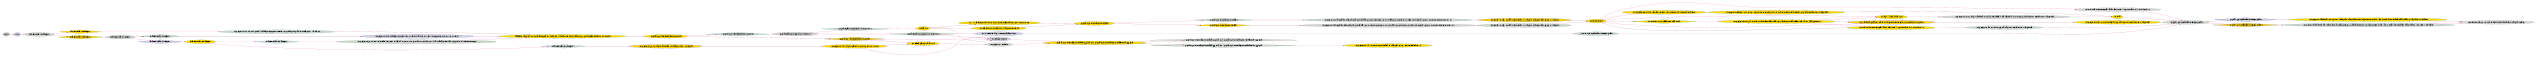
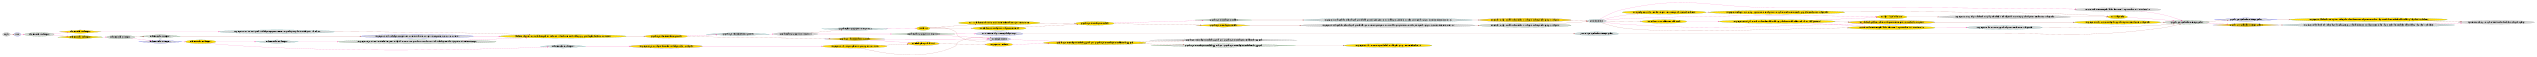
  digraph {
    fontname="DejaVu Sans"
    rankdir=LR
    node [color=darkgreen fillcolor=lightgrey fontname="DejaVu Sans" style=filled]
    edge [arrowhead=diamond color=brown fontname="DejaVu Sans"]
    n1 [color=gray40 label=START]
    n2 [color=blue label=input]
    n3 [label="CheckEquipped(\"shoes_t500\")"]
    n4 [color=gray40 fillcolor=gold label="CheckEquipped(\"shoes_t500\")" shape=diamond]
    n5 [fillcolor=gold label="!(CheckEquipped(\"shoes_t500\"))" shape=diamond]
    n6 [color=blue label="Visual Calculus: The white ceramic cuirass hugs your torso, shielding your vitals without adding much bulk to your form..."]
    n7 [color=teal fillcolor=gold label="Perception (Hearing): Your movements cause tiny little clicks, like dice rolling somewhere far away, as the plates reorient to your motions."]
    n8 [color=gray40 fillcolor=gold label="Variable[\"TASK.report_to_the_tribunal_done\"]"]
    n9 [fillcolor=gold label="Visual Calculus: Certainly, but you may want to hold on to the armour you have for long enough to properly analyse it, figure out its vulnerabilities."]
-   n10 [color=teal fillcolor=gold label="You: One?"]
+   n10 [color=teal fillcolor=gold label="You: Vulnerabilities?"]
    n11 [label="Variable[\"yard.hanged_technologic_advanced\"]"]
    n12 [color=teal fillcolor=gold label="Visual Calculus: Remember, this is a highly specialized kinetic re-distributor meant to stop bullets. Wear it, observe its properties. See if there's a *weakness* in the design."]
    n13 [color=gray40 label="Half Light: For the day you have to *fight* someone covered in the same material."]
    n14 [color=blue fillcolor=gold label="Variable[\"TASK.report_to_the_tribunal_done\"]" shape=diamond]
    n15 [color=teal label="!(Variable[\"TASK.report_to_the_tribunal_done\"])" shape=diamond]
    n16 [fillcolor=gold label="Variable[\"TASK.find_one_armour_piece\"]"]
    n17 [color=gray40 fillcolor=gold label="Variable[\"TASK.find_one_armour_piece\"]" shape=diamond]
    n18 [label="!(Variable[\"TASK.find_one_armour_piece\"])" shape=diamond]
    n19 [color=gray40 label="Visual Calculus: The hardened vitreous enamel, at once sleek and voluptuous, adds a glow to your cheeks and a spring to your step. Just imagine what a full suit of this stuff could do for you!"]
    n20 [color=teal label="Visual Calculus: The hardened vitreous enamel, at once sleek and light, adds a glow to your cheeks and a spring to your step. Just imagine what a full suit of this stuff could do for you!"]
    n21 [label="Composure: You really do feel more confident. Invulnerability does that. Even partial invulnerability."]
    n22 [color=blue fillcolor=gold label="Composure: You really do feel more confident. Invulnerability does that. Even partial invulnerability."]
    n23 [color=teal fillcolor=gold label="Visual Calculus: Two? Are you sure you're correct there? There was a helmet too. Three pieces more like. You were *ambitious*."]
    n24 [color=blue fillcolor=gold label="You: I remember a feeling -- being worried about crossing paths with someone in this armour."]
    n25 [color=teal fillcolor=gold label="You: This is the long sought after *enemy technology*. I can't just enjoy it -- I must *study* it."]
-   n26 [fillcolor=gold label="You: Yeah, I *vitals* the full suit!"]
+   n26 [fillcolor=gold label="You: Yeah, I *want* the full suit!"]
    n27 [color=teal fillcolor=gold label="Visual Calculus: Then you should prepare -- analyse this armour, figure out its vulnerabilities."]
    n28 [color=teal label="Visual Calculus: Yes. You should analyse the armour, figure out its vulnerabilities."]
    n29 [color=gray40 label="Visual Calculus: It may be a while before you have all the pieces. In the meantime, you should analyse the armour, figure out its vulnerabilities."]
    n30 [color=gray40 fillcolor=gold label="Visual Calculus: Well, it's a bit late to think about all this now, isn't it?"]
    n31 [color=blue label="You: [Discard thought.]"]
    n32 [color=blue fillcolor=gold label="You: Better late than never, huh?"]
    n33 [fillcolor=gold label="Variable[\"TASK.find_one_armour_piece\"] == true  and  Variable[\"TASK.find_one_armour_piece_done\"] == false"]
-   n34 [color=gray40 label="Visual Calculus: I guess so."]
+   n34 [color=gray40 fillcolor=gold label="Visual Calculus: I guess so."]
    n35 [label="Visual Calculus: As you fold your fingers into a fist, you realize you could knock anyone out with one punch... the white ceramic gloves wrap around your digits comfortably."]
    n36 [fillcolor=gold label="You: This gear could line my pockets with cash. I could probably sell it to some other cops."]
    n37 [label="Variable[\"TASK.find_one_armour_piece\"] == true  and  Variable[\"TASK.find_one_armour_piece_done\"] == false" shape=diamond]
    n38 [color=gray40 label="!(Variable[\"TASK.find_one_armour_piece\"] == true  and  Variable[\"TASK.find_one_armour_piece_done\"] == false)" shape=diamond]
    n39 [color=teal fillcolor=gold label="Visual Calculus: Well, you found that one piece you were after, anyway. Don't forget to enjoy it!"]
    n40 [color=blue label="Variable[\"yard.hanged_technologic_advanced\"]" shape=diamond]
    n41 [color=blue fillcolor=gold label="!(Variable[\"yard.hanged_technologic_advanced\"])" shape=diamond]
    n42 [color=teal label="Visual Calculus: Remember, the vitreous enamel material acts as a kinetic re-distributor. It's meant to stop bullets. Wear it, observe its properties. See if there's a *weakness* in the design."]
    n43 [color=teal label="Jump to: [yard.hanged_technologic_advanced]"]
-   n44 [color=teal fillcolor=gold label=armourthoughthub]
-   n45 [color=teal fillcolor=gold label="You: One down -- two pieces to go. Here I come." shape=diamond]
+   n44 [color=teal label=armourthoughthub]
+   n45 [color=teal fillcolor=gold label="You: One down -- two pieces to go. Here I come."]
    n46 [color=gray40 label="You: This is the long sought after *enemy technology*. I can't just enjoy it -- I must *study* it."]
    n47 [color=teal label="Visual Calculus: You look down at the white ceramic sabatons hugging your arches and calves, surprised at how well they fit."]
    n48 [label="CheckEquipped(\"shirt_t500\")"]
    n49 [label="CheckEquipped(\"shirt_t500\")" shape=diamond]
    n50 [color=blue label="!(CheckEquipped(\"shirt_t500\"))" shape=diamond]
    n51 [color=blue label="You: It is good to be an unstoppable ceramic man."]
    n52 [fillcolor=gold label="CheckEquipped(\"gloves_t500\")"]
    n53 [color=teal label="CheckEquipped(\"gloves_t500\")" shape=diamond]
    n54 [color=teal label="!(CheckEquipped(\"gloves_t500\"))" shape=diamond]
    n55 [color=gray40 label="Variable[\"gates.manana_armour_with_armour\"]"]
    n56 [label="Variable[\"gates.manana_armour_with_armour\"]" shape=diamond]
    n57 [color=teal label="!(Variable[\"gates.manana_armour_with_armour\"])" shape=diamond]
    n58 [fillcolor=gold label="You: Decked out in future-armour. Like a cop ought to be."]
    n59 [fillcolor=gold label="Untitled hub"]
    n60 [fillcolor=gold label="You: I will be responsible with this. This is just to protect me from harm, not to show off."]
    n61 [color=blue fillcolor=gold label="Visual Calculus: As your head is ensconced in the ceramic helm, you realize --"]
    n1 -> n2
    n2 -> n3 [arrowhead=vee color=deeppink]
    n3 -> n4 [arrowhead=vee color=deeppink]
    n3 -> n5 [color=deeppink]
    n4 -> n47 [color=deeppink]
    n5 -> n48 [arrowhead=vee color=deeppink]
    n6 -> n7 [color=deeppink]
    n7 -> n8
    n8 -> n14 [arrowhead=vee]
    n8 -> n15 [color=deeppink]
    n9 -> n10
    n10 -> n11 [arrowhead=vee color=deeppink]
    n11 -> n40 [arrowhead=vee]
    n11 -> n41 [color=deeppink]
    n12 -> n13
    n14 -> n31 [color=deeppink]
    n14 -> n32 [arrowhead=vee color=deeppink]
    n15 -> n55 [arrowhead=vee color=deeppink]
    n16 -> n17
    n16 -> n18 [color=deeppink]
    n17 -> n19
    n18 -> n20
    n19 -> n21
    n20 -> n22 [arrowhead=vee]
    n21 -> n44
    n22 -> n44 [arrowhead=vee]
    n23 -> n24
    n23 -> n25 [arrowhead=vee color=deeppink]
    n23 -> n26 [color=deeppink]
    n24 -> n27
    n25 -> n28 [color=deeppink]
    n26 -> n29 [arrowhead=vee]
    n27 -> n11
    n28 -> n11 [arrowhead=vee]
    n29 -> n10 [arrowhead=vee]
    n30 -> n31
    n30 -> n32
    n31 -> n33 [arrowhead=vee color=deeppink]
    n32 -> n34 [arrowhead=vee]
    n33 -> n37 [arrowhead=vee]
    n33 -> n38 [arrowhead=vee]
    n34 -> n33 [color=deeppink]
    n35 -> n7 [color=deeppink]
    n36 -> n9 [arrowhead=vee]
    n37 -> n39
    n40 -> n12 [arrowhead=vee]
    n41 -> n42
    n42 -> n13 [arrowhead=vee color=deeppink]
    n43 -> n11 [arrowhead=vee]
    n44 -> n24 [arrowhead=vee color=deeppink]
    n44 -> n25
    n44 -> n26 [color=deeppink]
    n44 -> n36 [arrowhead=vee color=deeppink]
    n44 -> n45 [arrowhead=vee]
    n44 -> n46 [color=deeppink]
    n45 -> n23 [color=deeppink]
    n46 -> n11 [color=deeppink]
    n47 -> n7
    n48 -> n49
    n48 -> n50 [arrowhead=vee color=deeppink]
    n49 -> n6
    n50 -> n52 [arrowhead=vee color=deeppink]
    n51 -> n43
    n52 -> n53 [color=deeppink]
    n52 -> n54 [color=deeppink]
    n53 -> n35 [arrowhead=vee color=deeppink]
    n54 -> n61 [arrowhead=vee color=deeppink]
    n55 -> n56 [arrowhead=vee color=deeppink]
    n55 -> n57 [arrowhead=vee]
    n56 -> n31 [color=deeppink]
    n56 -> n51 [arrowhead=vee color=deeppink]
    n57 -> n59 [arrowhead=vee color=deeppink]
    n58 -> n16
    n59 -> n31
    n59 -> n58 [arrowhead=vee]
    n59 -> n60 [arrowhead=vee]
    n60 -> n16
    n61 -> n30 [arrowhead=vee color=deeppink]
  }
